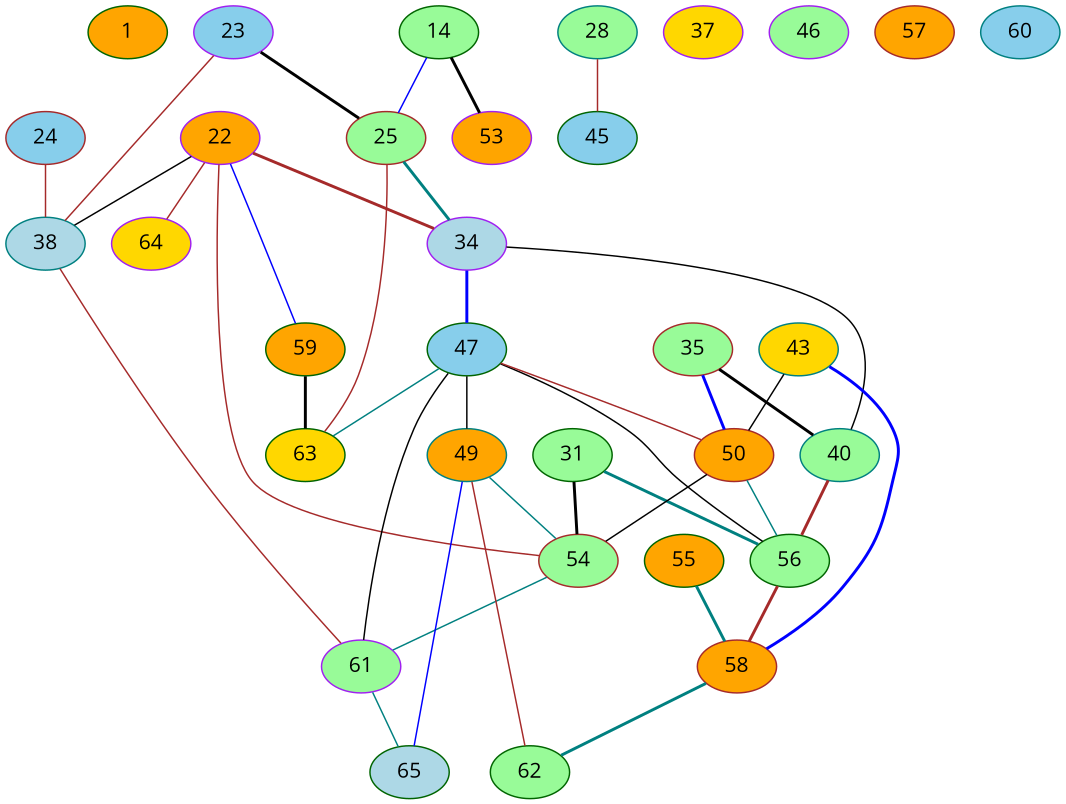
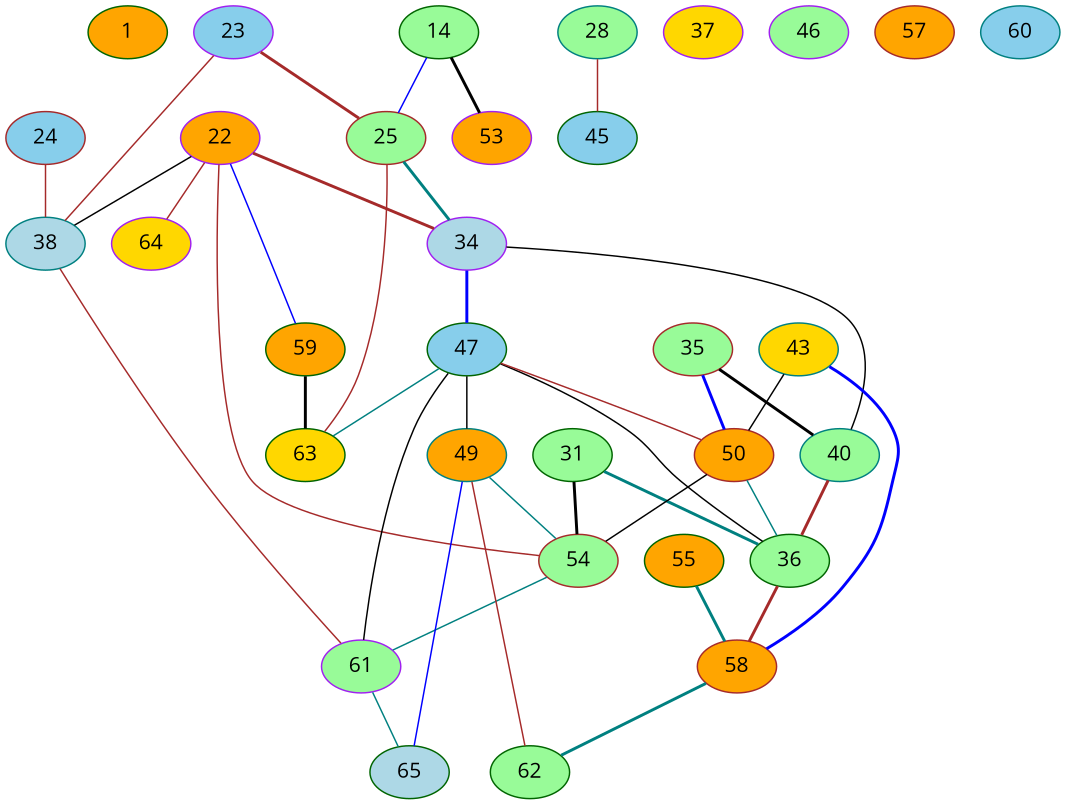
  graph {
    fontname="Open Sans"
    node [color=darkgreen fillcolor=palegreen fontname="Open Sans" style=filled]
    edge [color=brown fontname="Open Sans" style=solid]
    1 [fillcolor=orange]
    25 [color=brown super="+9"]
    34 [color=purple fillcolor=lightblue super="+17+15"]
    63 [fillcolor=gold super="+44"]
    14
    53 [color=purple fillcolor=orange super="+12"]
    22 [color=purple fillcolor=orange super="+20"]
    38 [color=teal fillcolor=lightblue super="+8"]
    54 [color=brown]
    59 [fillcolor=orange]
    64 [color=purple fillcolor=gold]
    40 [color=teal super="+19"]
    47 [fillcolor=skyblue]
    61 [color=purple super="+3+5+51+36"]
    23 [color=purple fillcolor=skyblue super="+11"]
    24 [color=brown fillcolor=skyblue]
    28 [color=teal]
    45 [fillcolor=skyblue]
    31
-   56 [super="+52"]
+   56 [super="+52" label=36]
    58 [color=brown fillcolor=orange super="+27+26+30+41+18"]
    50 [color=brown fillcolor=orange super="+39"]
    49 [color=teal fillcolor=orange super="+42+48"]
    35 [color=brown]
    65 [fillcolor=lightblue super="+33"]
    37 [color=purple fillcolor=gold]
    43 [color=teal fillcolor=gold super="+16"]
    62
    46 [color=purple]
    55 [fillcolor=orange]
    57 [color=brown fillcolor=orange]
    60 [color=teal fillcolor=skyblue]
    25 -- 34 [color=teal style=bold]
    25 -- 63
    34 -- 40 [color=black]
    34 -- 47 [color=blue style=bold]
    14 -- 25 [color=blue]
    14 -- 53 [color=black style=bold]
    22 -- 34 [style=bold]
    22 -- 38 [color=black weight=2]
    22 -- 54
    22 -- 59 [color=blue]
    22 -- 64
    38 -- 61
    54 -- 61 [color=teal]
    59 -- 63 [color=black style=bold]
    40 -- 56 [style=bold]
    47 -- 63 [color=teal weight=2]
    47 -- 61 [color=black weight=2]
    47 -- 56 [color=black weight=2]
    47 -- 50
    47 -- 49 [color=black]
    61 -- 65 [color=teal]
-   23 -- 25 [color=black style=bold]
+   23 -- 25 [style=bold]
    23 -- 38
    24 -- 38
    28 -- 45
    31 -- 54 [color=black style=bold]
    31 -- 56 [color=teal style=bold]
    56 -- 58 [style=bold]
    58 -- 62 [color=teal style=bold]
    50 -- 54 [color=black]
    50 -- 56 [color=teal]
    49 -- 54 [color=teal]
    49 -- 65 [color=blue]
    49 -- 62
    35 -- 40 [color=black style=bold]
    35 -- 50 [color=blue style=bold]
    43 -- 58 [color=blue style=bold]
    43 -- 50 [color=black]
    55 -- 58 [color=teal style=bold]
  }
